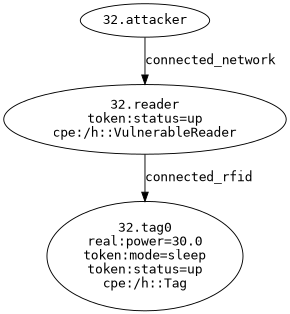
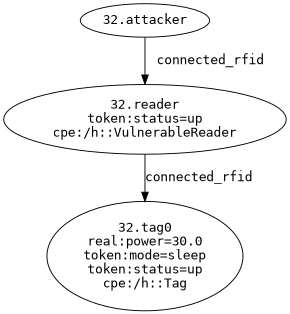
  digraph {
    fontname="DejaVu Sans Mono"
    node [fontname="DejaVu Sans Mono"]
    edge [fontname="DejaVu Sans Mono"]
    n1 [label="32.attacker"]
    n2 [label="32.reader\ntoken:status=up\ncpe:/h::VulnerableReader"]
    n3 [label="32.tag0\nreal:power=30.0\ntoken:mode=sleep\ntoken:status=up\ncpe:/h::Tag"]
-   n1 -> n2 [label=connected_network]
+   n1 -> n2 [label=connected_rfid]
    n2 -> n3 [label=connected_rfid]
  }
